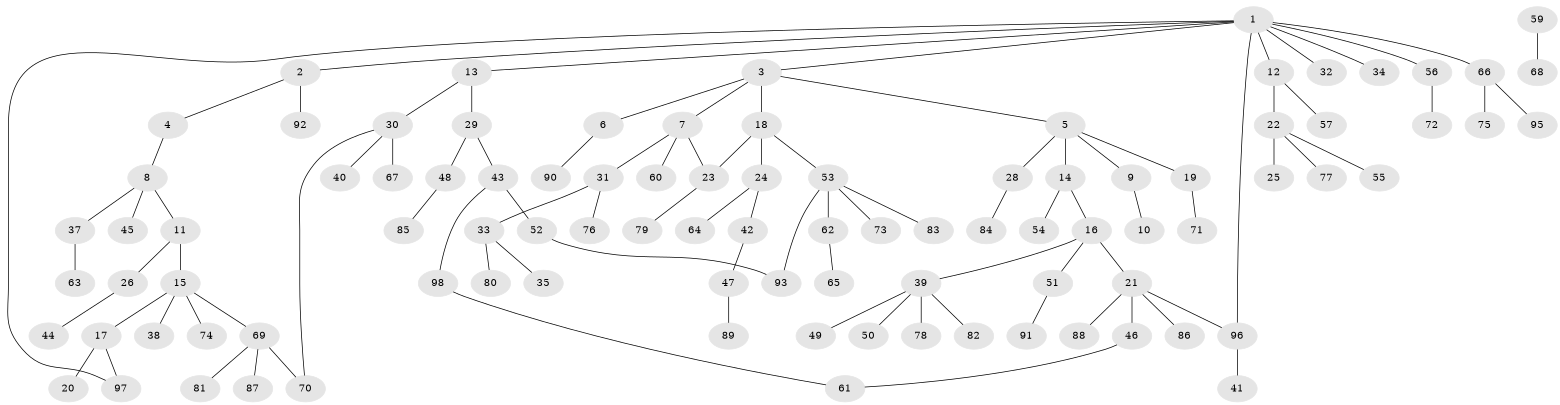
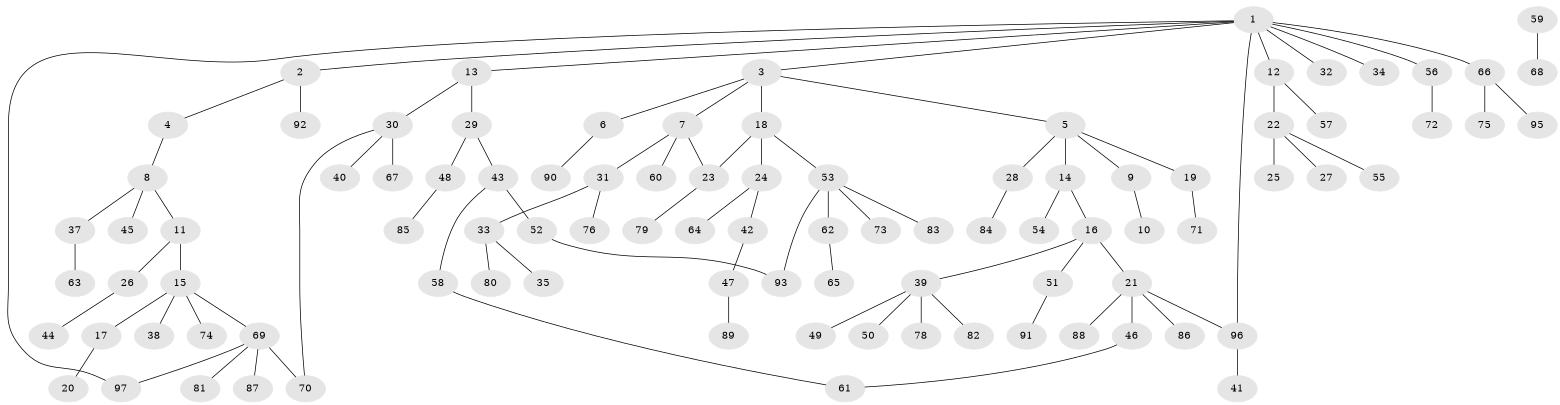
  graph {
    node [color=gray90 style=filled]
    1
    2
    3
    12
    13
    32
    34
    n8 [label=96]
    56
    66
    n11 [label=97]
    4
    92
    5
    6
    7
    18
    22
    57
    29
    30
    41
    72
    75
    95
    8
    9
    14
    19
    28
    90
    23
    31
    60
    24
    53
    11
    37
    45
    10
    16
    54
    71
    84
    79
    33
    76
    15
    26
    63
    17
    38
    69
    74
    44
    25
-   27 [label=77]
+   27
    55
    43
    48
    40
    67
    70
    21
    39
    51
    20
    81
    87
    46
    86
    88
    49
    50
    78
    82
    91
    42
    64
    93
    62
    73
    83
    61
    47
    52
-   58 [label=98]
+   58
    85
    35
    80
    89
    65
    59
    68
    1 -- 2
    1 -- 3
    1 -- 12
    1 -- 13
    1 -- 32
    1 -- 34
    1 -- n8
    1 -- 56
    1 -- 66
    1 -- n11
    2 -- 4
    2 -- 92
    3 -- 5
    3 -- 6
    3 -- 7
    3 -- 18
    12 -- 22
    12 -- 57
    13 -- 29
    13 -- 30
    n8 -- 41
    56 -- 72
    66 -- 75
    66 -- 95
    4 -- 8
    5 -- 9
    5 -- 14
    5 -- 19
    5 -- 28
    6 -- 90
    7 -- 23
    7 -- 31
    7 -- 60
    18 -- 23
    18 -- 24
    18 -- 53
    22 -- 25
    22 -- 27
    22 -- 55
    29 -- 43
    29 -- 48
    30 -- 40
    30 -- 67
    30 -- 70
    8 -- 11
    8 -- 37
    8 -- 45
    9 -- 10
    14 -- 16
    14 -- 54
    19 -- 71
    28 -- 84
    23 -- 79
    31 -- 33
    31 -- 76
    24 -- 42
    24 -- 64
    53 -- 93
    53 -- 62
    53 -- 73
    53 -- 83
    11 -- 15
    11 -- 26
    37 -- 63
    16 -- 21
    16 -- 39
    16 -- 51
    33 -- 35
    33 -- 80
    15 -- 17
    15 -- 38
    15 -- 69
    15 -- 74
    26 -- 44
-   17 -- n11
+   69 -- n11
    17 -- 20
    69 -- 70
    69 -- 81
    69 -- 87
    43 -- 52
    43 -- 58
    48 -- 85
    21 -- n8
    21 -- 46
    21 -- 86
    21 -- 88
    39 -- 49
    39 -- 50
    39 -- 78
    39 -- 82
    51 -- 91
    46 -- 61
    42 -- 47
    62 -- 65
    47 -- 89
    52 -- 93
    58 -- 61
    59 -- 68
  }
